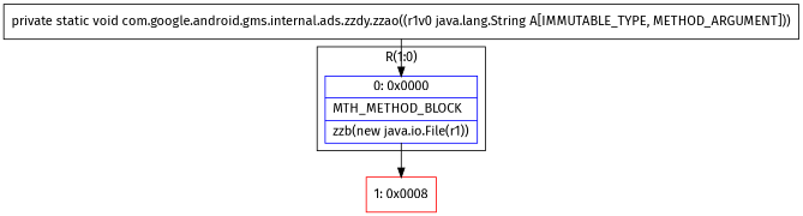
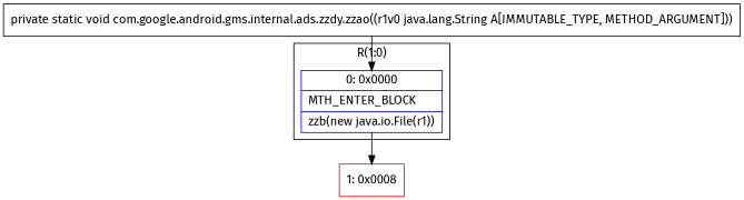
  digraph {
    fontname="Fira Sans"
    node [shape=record fontname="Fira Sans"]
    edge [fontname="Fira Sans"]
-   n1 [color=blue label="{0\:\ 0x0000|MTH_METHOD_BLOCK\l|zzb(new java.io.File(r1))\l}"]
+   n1 [color=blue label="{0\:\ 0x0000|MTH_ENTER_BLOCK\l|zzb(new java.io.File(r1))\l}"]
    n2 [color=red label="{1\:\ 0x0008}"]
    n3 [label="{private static void com.google.android.gms.internal.ads.zzdy.zzao((r1v0 java.lang.String A[IMMUTABLE_TYPE, METHOD_ARGUMENT])) }"]
    subgraph cluster_1 {
      label="R(1:0)"
      n1
    }
    n1 -> n2
    n3 -> n1
  }
